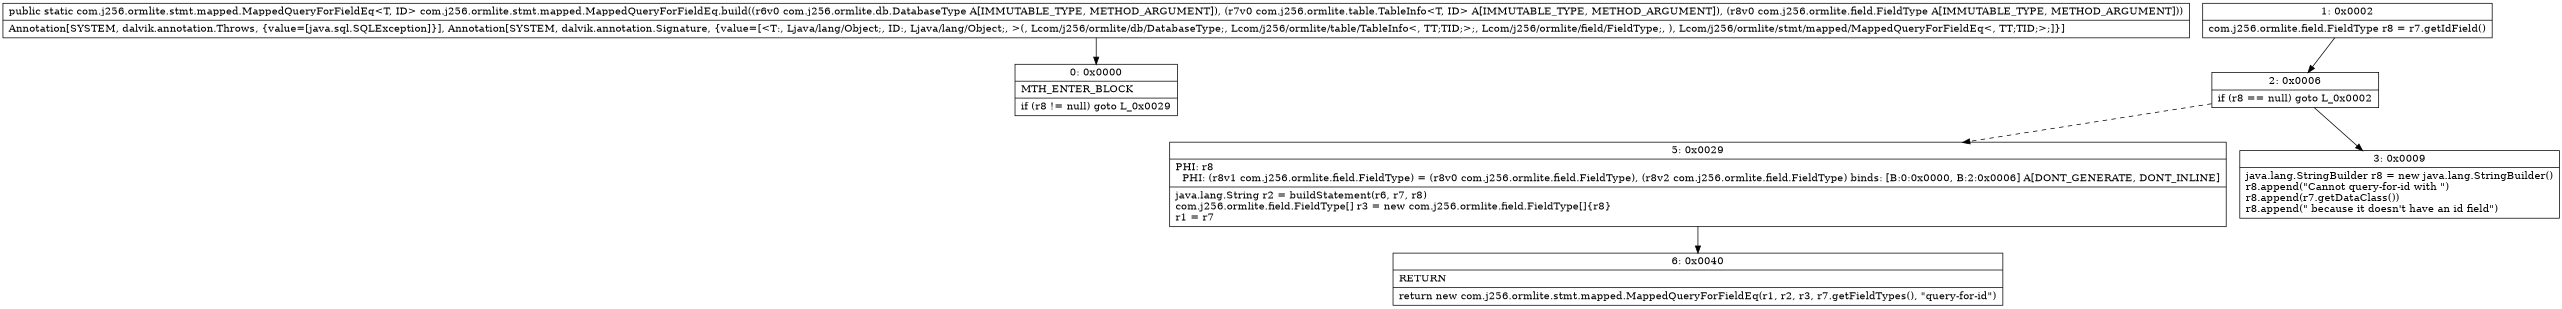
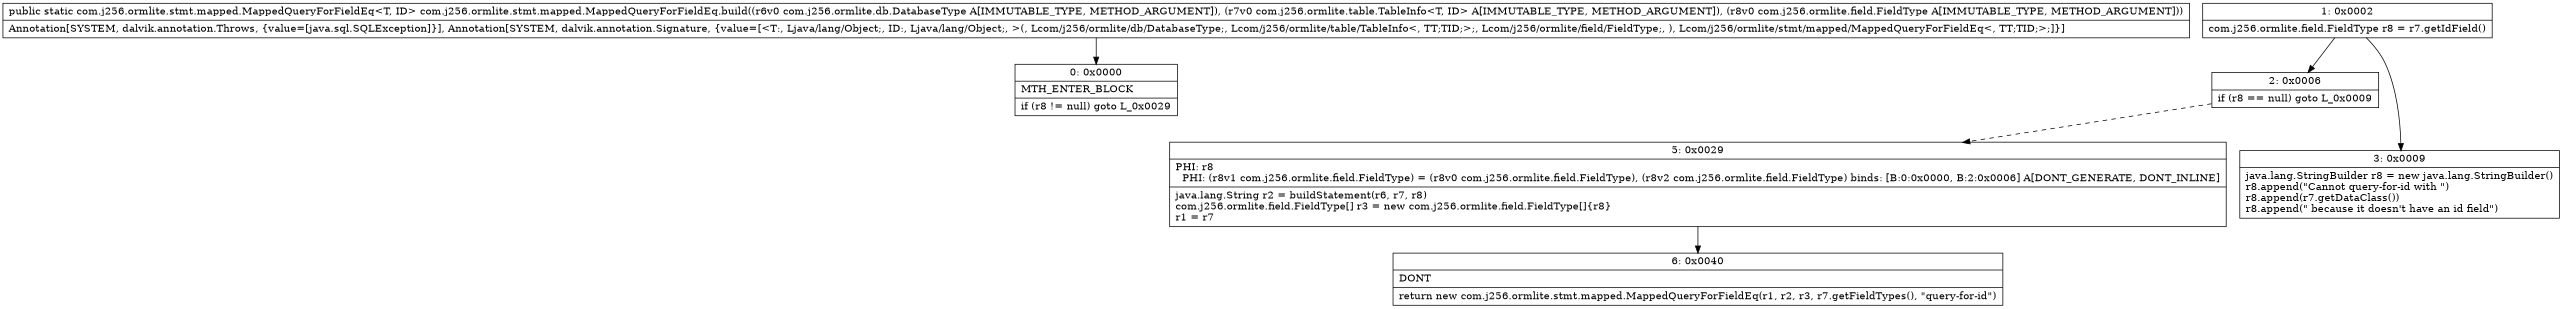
  digraph {
    node [shape=record]
    n1 [label="{0\:\ 0x0000|MTH_ENTER_BLOCK\l|if (r8 != null) goto L_0x0029\l}"]
    n2 [label="{1\:\ 0x0002|com.j256.ormlite.field.FieldType r8 = r7.getIdField()\l}"]
-   n3 [label="{2\:\ 0x0006|if (r8 == null) goto L_0x0002\l}"]
+   n3 [label="{2\:\ 0x0006|if (r8 == null) goto L_0x0009\l}"]
    n4 [label="{5\:\ 0x0029|PHI: r8 \l  PHI: (r8v1 com.j256.ormlite.field.FieldType) = (r8v0 com.j256.ormlite.field.FieldType), (r8v2 com.j256.ormlite.field.FieldType) binds: [B:0:0x0000, B:2:0x0006] A[DONT_GENERATE, DONT_INLINE]\l|java.lang.String r2 = buildStatement(r6, r7, r8)\lcom.j256.ormlite.field.FieldType[] r3 = new com.j256.ormlite.field.FieldType[]\{r8\}\lr1 = r7\l}"]
-   n5 [label="{6\:\ 0x0040|RETURN\l|return new com.j256.ormlite.stmt.mapped.MappedQueryForFieldEq(r1, r2, r3, r7.getFieldTypes(), \"query\-for\-id\")\l}"]
+   n5 [label="{6\:\ 0x0040|DONT\l|return new com.j256.ormlite.stmt.mapped.MappedQueryForFieldEq(r1, r2, r3, r7.getFieldTypes(), \"query\-for\-id\")\l}"]
    n6 [label="{3\:\ 0x0009|java.lang.StringBuilder r8 = new java.lang.StringBuilder()\lr8.append(\"Cannot query\-for\-id with \")\lr8.append(r7.getDataClass())\lr8.append(\" because it doesn't have an id field\")\l}"]
    n7 [label="{public static com.j256.ormlite.stmt.mapped.MappedQueryForFieldEq\<T, ID\> com.j256.ormlite.stmt.mapped.MappedQueryForFieldEq.build((r6v0 com.j256.ormlite.db.DatabaseType A[IMMUTABLE_TYPE, METHOD_ARGUMENT]), (r7v0 com.j256.ormlite.table.TableInfo\<T, ID\> A[IMMUTABLE_TYPE, METHOD_ARGUMENT]), (r8v0 com.j256.ormlite.field.FieldType A[IMMUTABLE_TYPE, METHOD_ARGUMENT]))  | Annotation[SYSTEM, dalvik.annotation.Throws, \{value=[java.sql.SQLException]\}], Annotation[SYSTEM, dalvik.annotation.Signature, \{value=[\<T:, Ljava\/lang\/Object;, ID:, Ljava\/lang\/Object;, \>(, Lcom\/j256\/ormlite\/db\/DatabaseType;, Lcom\/j256\/ormlite\/table\/TableInfo\<, TT;TID;\>;, Lcom\/j256\/ormlite\/field\/FieldType;, ), Lcom\/j256\/ormlite\/stmt\/mapped\/MappedQueryForFieldEq\<, TT;TID;\>;]\}]\l}"]
    n2 -> n3
    n3 -> n4 [style=dashed]
-   n3 -> n6
+   n2 -> n6
    n4 -> n5
    n7 -> n1
  }
